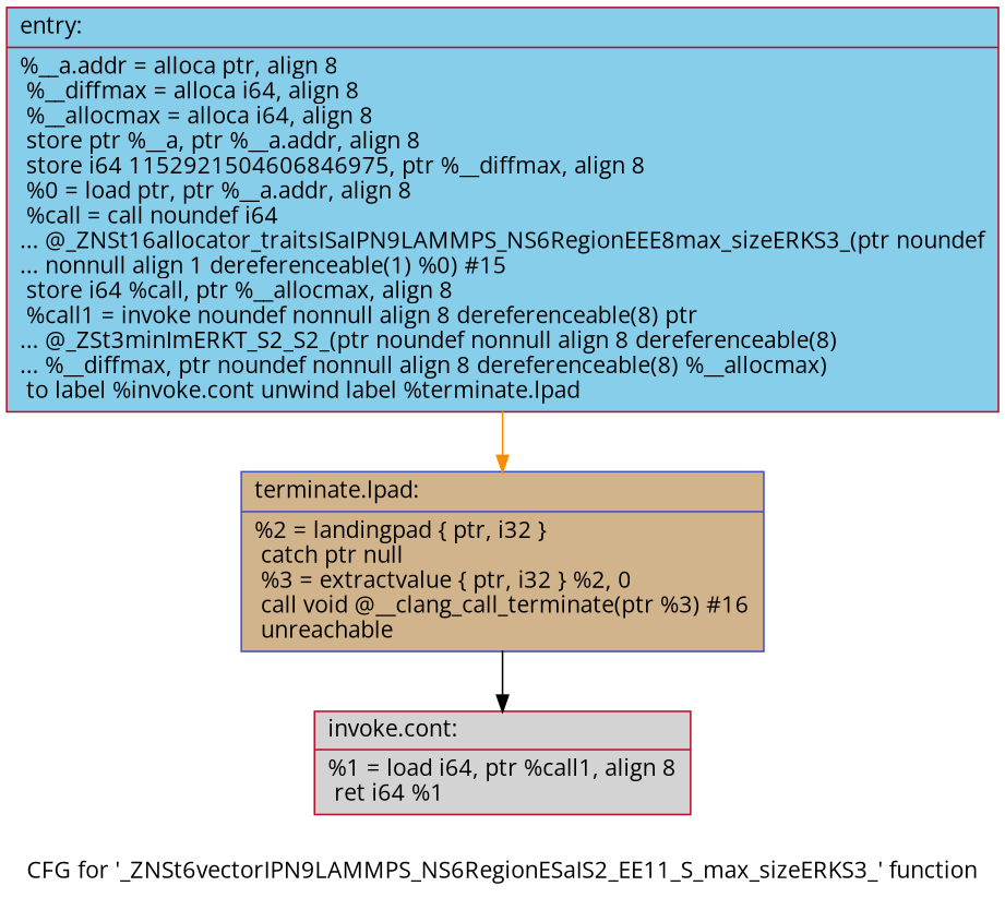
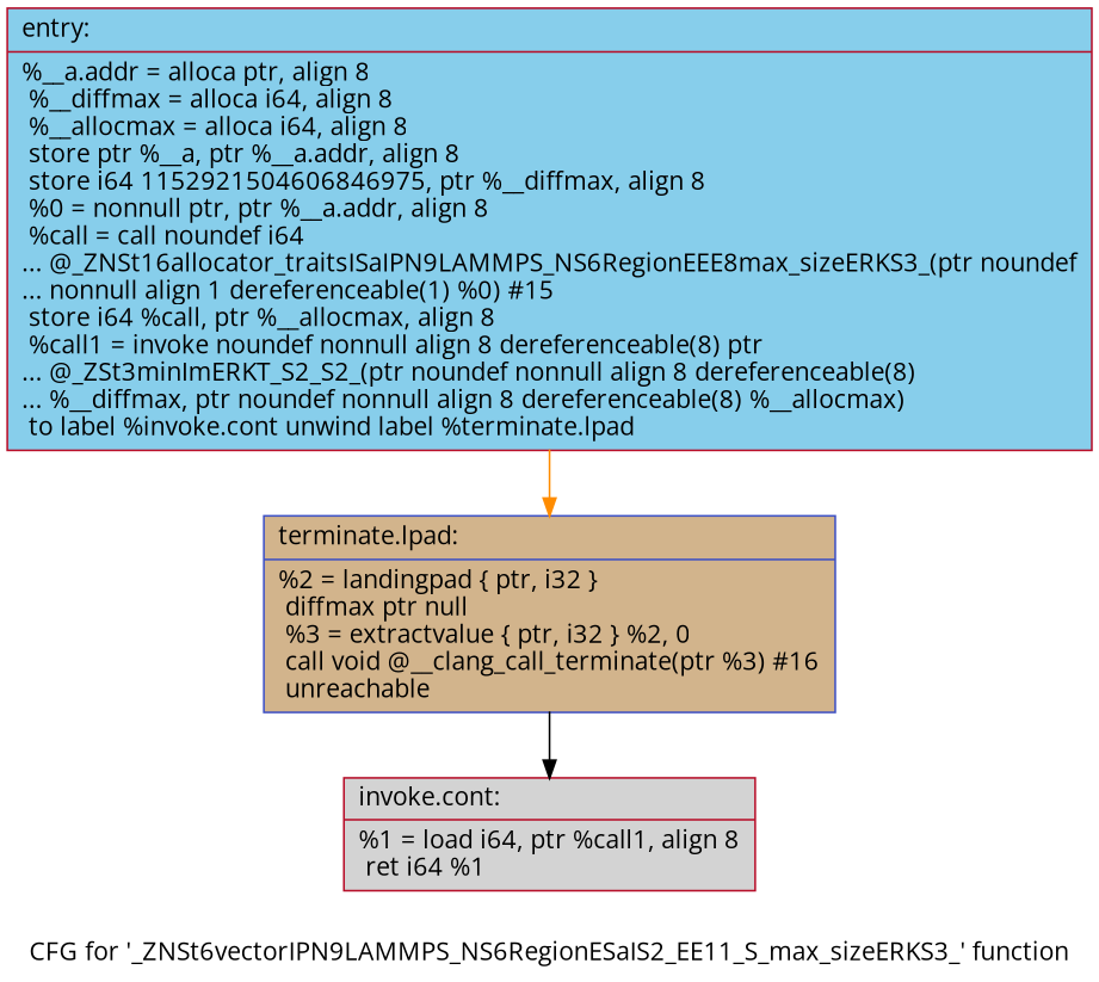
  digraph {
    fontname="Open Sans"
    label="CFG for '_ZNSt6vectorIPN9LAMMPS_NS6RegionESaIS2_EE11_S_max_sizeERKS3_' function"
    node [color="#b70d28ff" fontname="Open Sans" shape=record style=filled]
    edge [fontname="Open Sans"]
-   n1 [fillcolor=skyblue label="{entry:\l|  %__a.addr = alloca ptr, align 8\l  %__diffmax = alloca i64, align 8\l  %__allocmax = alloca i64, align 8\l  store ptr %__a, ptr %__a.addr, align 8\l  store i64 1152921504606846975, ptr %__diffmax, align 8\l  %0 = load ptr, ptr %__a.addr, align 8\l  %call = call noundef i64\l... @_ZNSt16allocator_traitsISaIPN9LAMMPS_NS6RegionEEE8max_sizeERKS3_(ptr noundef\l... nonnull align 1 dereferenceable(1) %0) #15\l  store i64 %call, ptr %__allocmax, align 8\l  %call1 = invoke noundef nonnull align 8 dereferenceable(8) ptr\l... @_ZSt3minImERKT_S2_S2_(ptr noundef nonnull align 8 dereferenceable(8)\l... %__diffmax, ptr noundef nonnull align 8 dereferenceable(8) %__allocmax)\l          to label %invoke.cont unwind label %terminate.lpad\l}"]
-   n2 [color="#3d50c3ff" fillcolor=tan label="{terminate.lpad:\l|  %2 = landingpad \{ ptr, i32 \}\l          catch ptr null\l  %3 = extractvalue \{ ptr, i32 \} %2, 0\l  call void @__clang_call_terminate(ptr %3) #16\l  unreachable\l}"]
+   n1 [fillcolor=skyblue label="{entry:\l|  %__a.addr = alloca ptr, align 8\l  %__diffmax = alloca i64, align 8\l  %__allocmax = alloca i64, align 8\l  store ptr %__a, ptr %__a.addr, align 8\l  store i64 1152921504606846975, ptr %__diffmax, align 8\l  %0 = nonnull ptr, ptr %__a.addr, align 8\l  %call = call noundef i64\l... @_ZNSt16allocator_traitsISaIPN9LAMMPS_NS6RegionEEE8max_sizeERKS3_(ptr noundef\l... nonnull align 1 dereferenceable(1) %0) #15\l  store i64 %call, ptr %__allocmax, align 8\l  %call1 = invoke noundef nonnull align 8 dereferenceable(8) ptr\l... @_ZSt3minImERKT_S2_S2_(ptr noundef nonnull align 8 dereferenceable(8)\l... %__diffmax, ptr noundef nonnull align 8 dereferenceable(8) %__allocmax)\l          to label %invoke.cont unwind label %terminate.lpad\l}"]
+   n2 [color="#3d50c3ff" fillcolor=tan label="{terminate.lpad:\l|  %2 = landingpad \{ ptr, i32 \}\l          diffmax ptr null\l  %3 = extractvalue \{ ptr, i32 \} %2, 0\l  call void @__clang_call_terminate(ptr %3) #16\l  unreachable\l}"]
    n3 [fillcolor=lightgrey label="{invoke.cont:\l|  %1 = load i64, ptr %call1, align 8\l  ret i64 %1\l}"]
    n1 -> n2 [color=darkorange]
    n2 -> n3 [color=black]
  }
